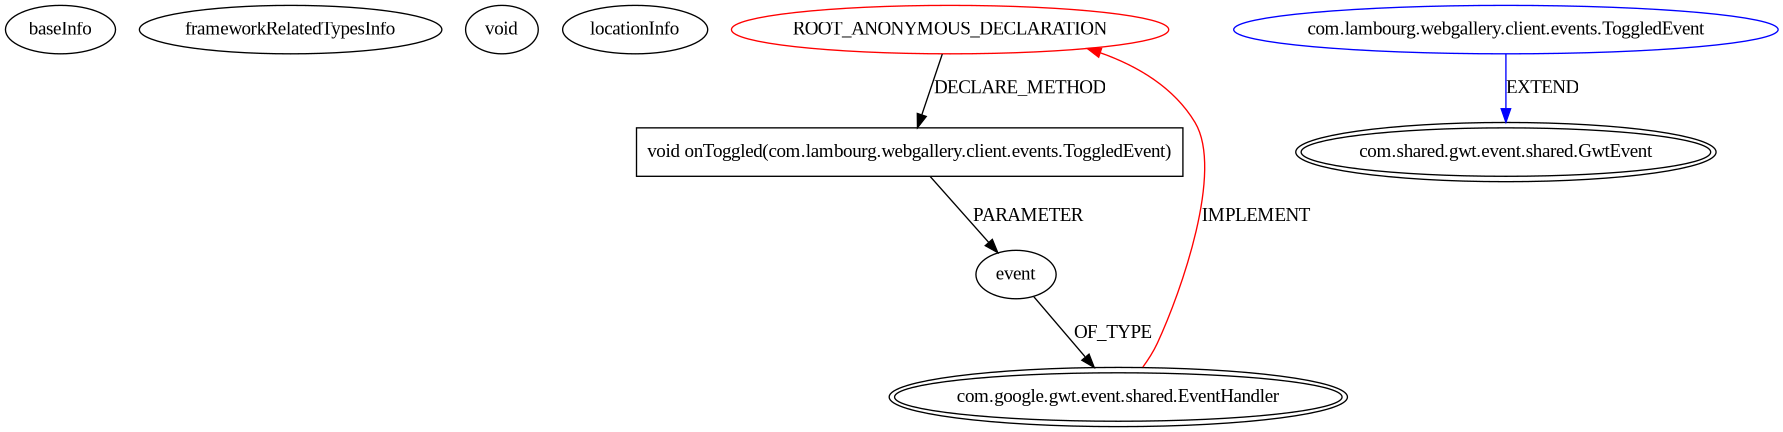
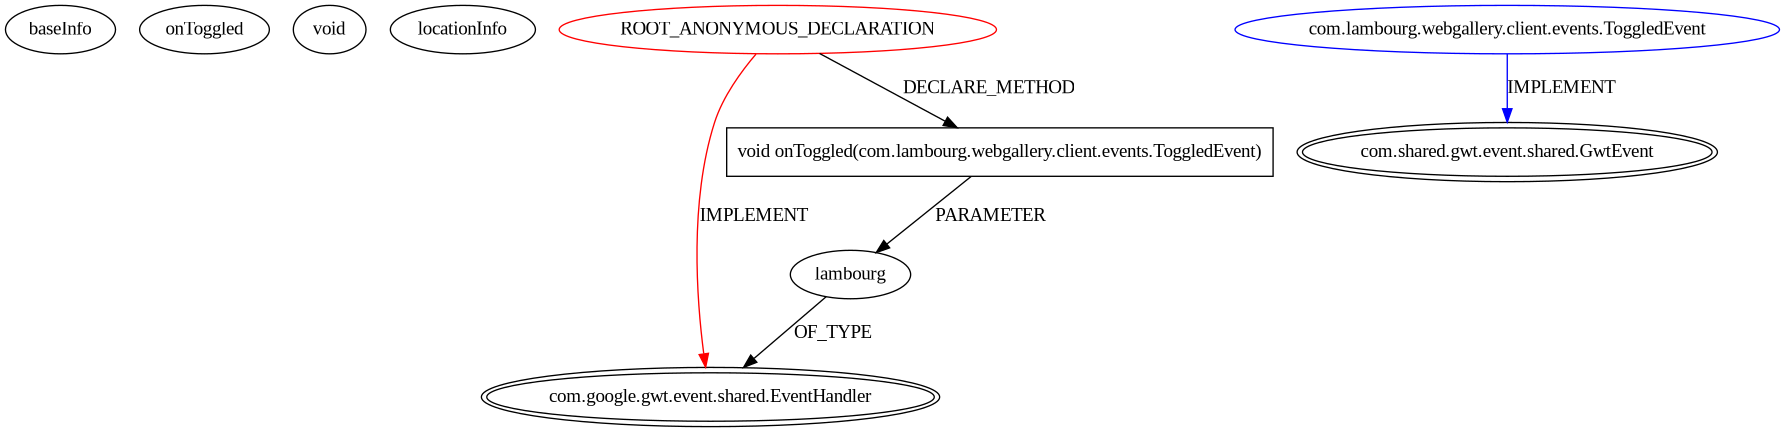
  digraph {
    fontname="Liberation Serif"
    node [fontname="Liberation Serif"]
    edge [fontname="Liberation Serif"]
    baseInfo [category=extension_graph graphId=3547 isAnonymous=true possibleRelation=true]
-   frameworkRelatedTypesInfo [0="com.google.gwt.event.shared.EventHandler"]
+   frameworkRelatedTypesInfo [0="com.google.gwt.event.shared.EventHandler" label=onToggled]
    n3 [0="3547~CLIENT_METHOD_DECLARATION-PARAMETER_DECLARATION-~com.google.gwt.event.shared.EventHandler ~com.google.gwt.event.shared.GwtEvent ~true~false" label=void]
    locationInfo [contextSignature="void PictureView()" filePath="/lambourg-WebGallery/WebGallery-master/client/src/com/lambourg/webgallery/client/pictureview/PictureView.java" graphId=3547 projectName="lambourg-WebGallery"]
    n5 [color=red isFrameworkType=false label=ROOT_ANONYMOUS_DECLARATION vertexType=ROOT_ANONYMOUS_DECLARATION]
    n6 [isFrameworkType=true label="com.google.gwt.event.shared.EventHandler" peripheries=2 vertexType=FRAMEWORK_INTERFACE_TYPE]
    n7 [isFrameworkType=false label="void onToggled(com.lambourg.webgallery.client.events.ToggledEvent)" shape=box vertexType=CLIENT_METHOD_DECLARATION]
-   n8 [isFrameworkType=false label=event vertexType=PARAMETER_DECLARATION]
+   n8 [isFrameworkType=false label=lambourg vertexType=PARAMETER_DECLARATION]
    n9 [color=blue isFrameworkType=false label="com.lambourg.webgallery.client.events.ToggledEvent" vertexType=REFERENCE_CLIENT_CLASS_DECLARATION]
    n10 [isFrameworkType=true label="com.shared.gwt.event.shared.GwtEvent" peripheries=2 vertexType=FRAMEWORK_CLASS_TYPE]
-   n6 -> n5 [color=red label=IMPLEMENT]
+   n5 -> n6 [color=red label=IMPLEMENT]
    n5 -> n7 [label=DECLARE_METHOD]
    n7 -> n8 [label=PARAMETER]
    n8 -> n6 [label=OF_TYPE]
-   n9 -> n10 [color=blue label=EXTEND]
+   n9 -> n10 [color=blue label=IMPLEMENT]
  }
